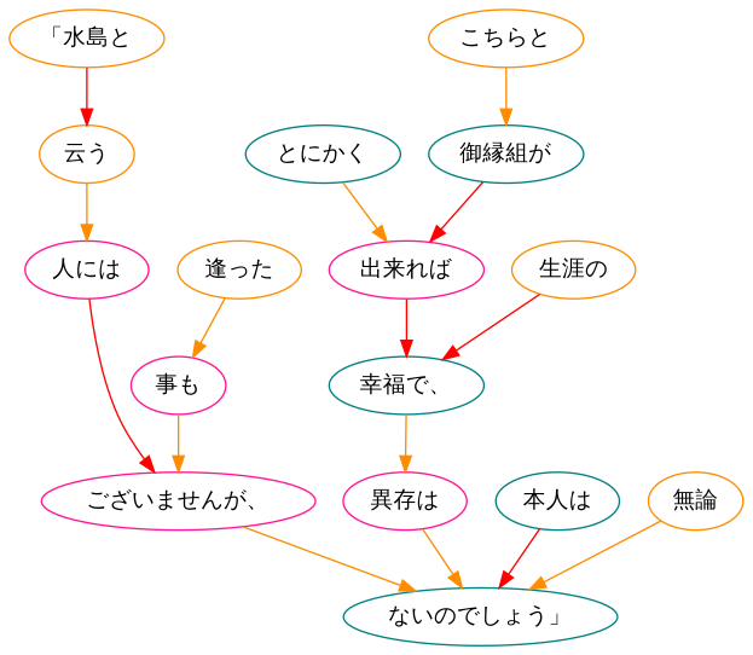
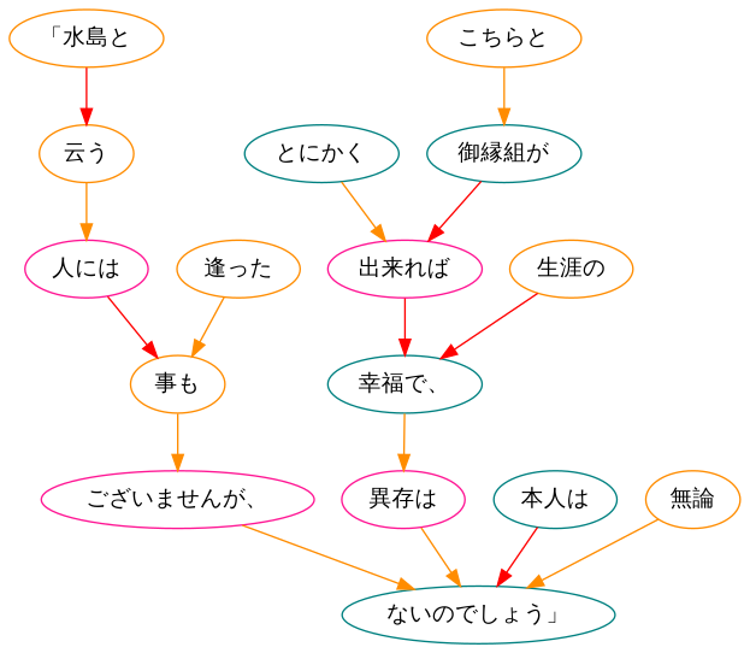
  digraph {
    node [color=darkorange]
    edge [color=darkorange]
    n1 [label="「水島と"]
    n2 [label="云う"]
    n3 [color=deeppink label="人には"]
    n4 [color=deeppink label="ございませんが、"]
    n5 [color=teal label="ないのでしょう」"]
    n6 [label="逢った"]
-   n7 [color=deeppink label="事も"]
+   n7 [label="事も"]
    n8 [color=teal label="とにかく"]
    n9 [color=deeppink label="出来れば"]
    n10 [color=teal label="幸福で、"]
    n11 [label="こちらと"]
    n12 [color=teal label="御縁組が"]
    n13 [color=deeppink label="異存は"]
    n14 [label="生涯の"]
    n15 [color=teal label="本人は"]
    n16 [label="無論"]
    n1 -> n2 [color=red]
    n2 -> n3
-   n3 -> n4 [color=red]
+   n3 -> n7 [color=red]
    n4 -> n5
    n6 -> n7
    n7 -> n4
    n8 -> n9
    n9 -> n10 [color=red]
    n10 -> n13
    n11 -> n12
    n12 -> n9 [color=red]
    n13 -> n5
    n14 -> n10 [color=red]
    n15 -> n5 [color=red]
    n16 -> n5
  }
